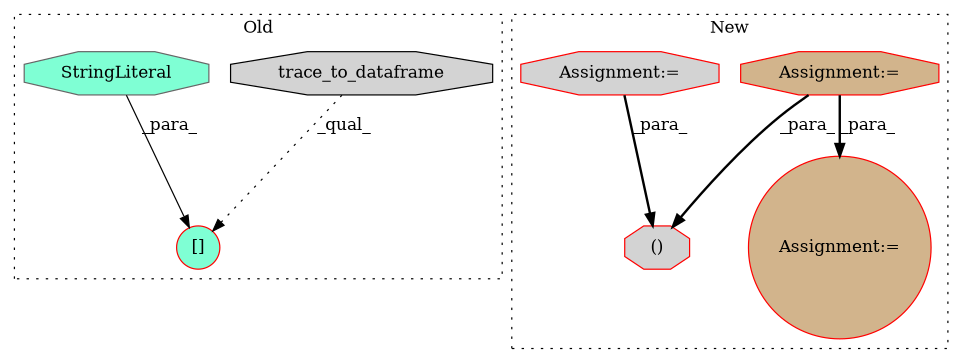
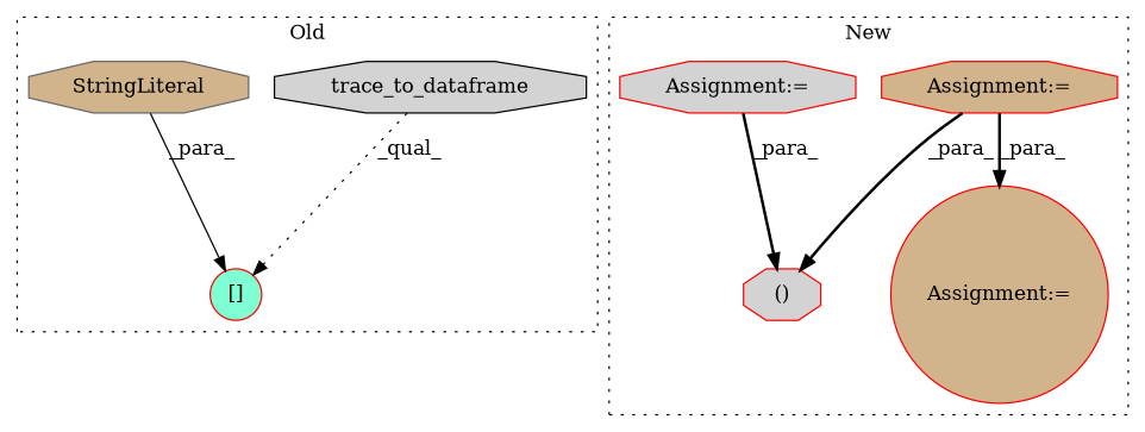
  digraph {
    node [a=7 shape=octagon style=filled fillcolor=lightgrey color=red]
    edge [style=bold]
    n1 [a=32 l="19,1" label=trace_to_dataframe s="762,795" color=black]
    n2 [a=2 l="35,1" label="[]" s="762,823" shape=circle fillcolor=aquamarine]
-   n3 [a=45 l=26 label=StringLiteral s=797 fillcolor=aquamarine color=gray40]
+   n3 [a=45 l=26 label=StringLiteral s=797 fillcolor=tan color=gray40]
    n4 [a=106 l=44 label="()" s=1003]
    n5 [l=8 label="Assignment:=" s=738 fillcolor=tan]
    n6 [l=2 label="Assignment:=" s=1047 shape=circle fillcolor=tan]
    n7 [l=9 label="Assignment:=" s=636]
    subgraph cluster_1 {
      label=Old
      style=dotted
      n1
      n2
      n3
    }
    subgraph cluster_2 {
      label=New
      style=dotted
      n4
      n5
      n6
      n7
    }
    n1 -> n2 [label=_qual_ style=dotted]
    n3 -> n2 [label=_para_ style=solid]
    n5 -> n4 [label=_para_]
    n5 -> n6 [label=_para_]
    n7 -> n4 [label=_para_]
  }
